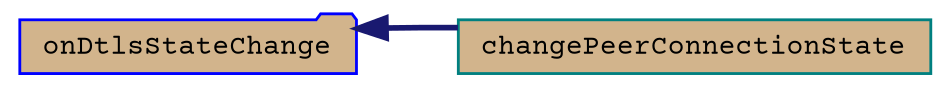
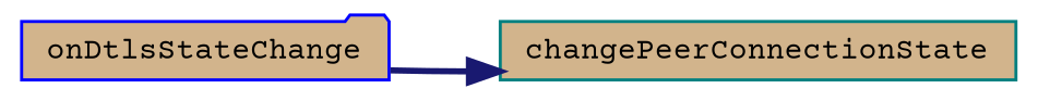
  digraph {
    rankdir=LR
    fontname="Courier Prime"
    node [fillcolor=tan fontname="Courier Prime" fontsize=10 style=filled]
    n1 [color=blue fontcolor=black height=0.2 label=onDtlsStateChange shape=folder width=0.4]
    n2 [color=teal height=0.2 label=changePeerConnectionState shape=box width=0.4]
-   n2 -> n1 [color=midnightblue fontname="Courier Prime" fontsize=10 labelfontname=Helvetica labelfontsize=10 style=bold]
+   n1 -> n2 [color=midnightblue fontname="Courier Prime" fontsize=10 labelfontname=Helvetica labelfontsize=10 style=bold]
  }
